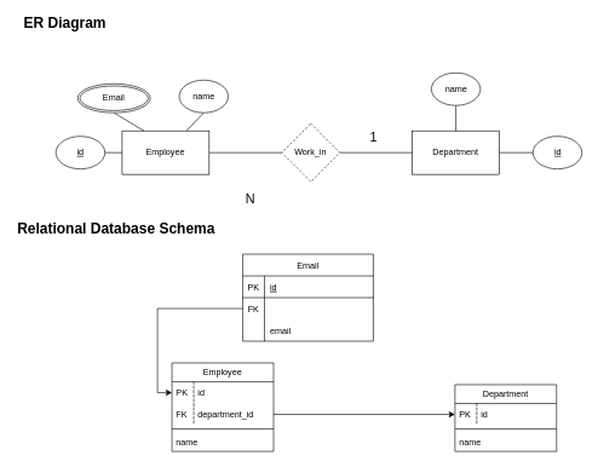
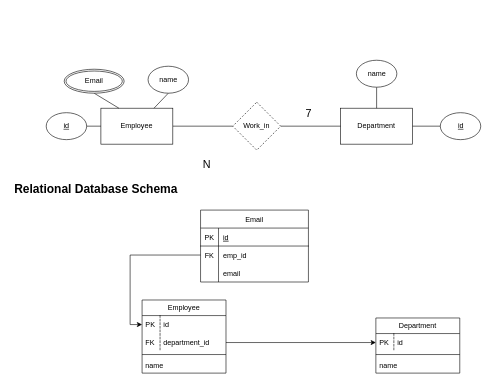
  <mxCell id="0" />
  <mxCell id="1" parent="0" />
  <mxCell id="2" value="Department" style="rounded=0;whiteSpace=wrap;html=1;" parent="1" vertex="1"><mxGeometry x="567.25" y="180" width="120" height="60" as="geometry" /></mxCell>
  <mxCell id="3" style="edgeStyle=orthogonalEdgeStyle;rounded=0;orthogonalLoop=1;jettySize=auto;html=1;exitX=1;exitY=0.5;exitDx=0;exitDy=0;entryX=0;entryY=0.5;entryDx=0;entryDy=0;endArrow=none;endFill=0;" parent="1" source="4" target="6" edge="1"><mxGeometry relative="1" as="geometry" /></mxCell>
  <mxCell id="4" value="Employee" style="rounded=0;whiteSpace=wrap;html=1;" parent="1" vertex="1"><mxGeometry x="167.25" y="180" width="120" height="60" as="geometry" /></mxCell>
  <mxCell id="5" style="edgeStyle=orthogonalEdgeStyle;rounded=0;orthogonalLoop=1;jettySize=auto;html=1;exitX=1;exitY=0.5;exitDx=0;exitDy=0;entryX=0;entryY=0.5;entryDx=0;entryDy=0;endArrow=none;endFill=0;" parent="1" source="6" target="2" edge="1"><mxGeometry relative="1" as="geometry" /></mxCell>
  <mxCell id="6" value="Work_in" style="rhombus;whiteSpace=wrap;html=1;dashed=1;" parent="1" vertex="1"><mxGeometry x="387.25" y="170" width="80" height="80" as="geometry" /></mxCell>
  <mxCell id="7" style="edgeStyle=none;rounded=0;orthogonalLoop=1;jettySize=auto;html=1;exitX=1;exitY=0.5;exitDx=0;exitDy=0;entryX=0;entryY=0.5;entryDx=0;entryDy=0;endArrow=none;endFill=0;" parent="1" source="8" target="4" edge="1"><mxGeometry relative="1" as="geometry" /></mxCell>
  <mxCell id="8" value="id" style="ellipse;whiteSpace=wrap;html=1;fontStyle=4" parent="1" vertex="1"><mxGeometry x="76" y="187.5" width="67.5" height="45" as="geometry" /></mxCell>
  <mxCell id="9" style="rounded=0;orthogonalLoop=1;jettySize=auto;html=1;exitX=0.5;exitY=1;exitDx=0;exitDy=0;endArrow=none;endFill=0;" parent="1" source="10" target="4" edge="1"><mxGeometry relative="1" as="geometry" /></mxCell>
  <mxCell id="10" value="name" style="ellipse;whiteSpace=wrap;html=1;" parent="1" vertex="1"><mxGeometry x="245.95" y="110" width="67.5" height="45" as="geometry" /></mxCell>
  <mxCell id="11" style="edgeStyle=none;rounded=0;orthogonalLoop=1;jettySize=auto;html=1;exitX=0;exitY=0.5;exitDx=0;exitDy=0;entryX=1;entryY=0.5;entryDx=0;entryDy=0;endArrow=none;endFill=0;" parent="1" source="12" target="2" edge="1"><mxGeometry relative="1" as="geometry" /></mxCell>
  <mxCell id="12" value="id" style="ellipse;whiteSpace=wrap;html=1;fontStyle=4" parent="1" vertex="1"><mxGeometry x="733.5" y="187.5" width="67.5" height="45" as="geometry" /></mxCell>
  <mxCell id="13" style="edgeStyle=none;rounded=0;orthogonalLoop=1;jettySize=auto;html=1;exitX=0.5;exitY=1;exitDx=0;exitDy=0;entryX=0.5;entryY=0;entryDx=0;entryDy=0;endArrow=none;endFill=0;" parent="1" source="14" target="2" edge="1"><mxGeometry relative="1" as="geometry" /></mxCell>
  <mxCell id="14" value="name" style="ellipse;whiteSpace=wrap;html=1;" parent="1" vertex="1"><mxGeometry x="593.5" y="100" width="67.5" height="45" as="geometry" /></mxCell>
- <mxCell id="15" value="1" style="text;html=1;strokeColor=none;fillColor=none;align=center;verticalAlign=middle;whiteSpace=wrap;rounded=0;fontSize=18;" parent="1" vertex="1"><mxGeometry x="493.5" y="180" width="40" height="20" as="geometry" /></mxCell>
+ <mxCell id="15" value="7" style="text;html=1;strokeColor=none;fillColor=none;align=center;verticalAlign=middle;whiteSpace=wrap;rounded=0;fontSize=18;" parent="1" vertex="1"><mxGeometry x="493.5" y="180" width="40" height="20" as="geometry" /></mxCell>
  <mxCell id="16" value="N" style="text;html=1;strokeColor=none;fillColor=none;align=center;verticalAlign=middle;whiteSpace=wrap;rounded=0;fontSize=18;" parent="1" vertex="1"><mxGeometry x="323.5" y="265" width="40" height="20" as="geometry" /></mxCell>
  <mxCell id="17" value="Employee" style="swimlane;fontStyle=0;childLayout=stackLayout;horizontal=1;startSize=26;horizontalStack=0;resizeParent=1;resizeParentMax=0;resizeLast=0;collapsible=1;marginBottom=0;shadow=0;strokeColor=#000000;" parent="1" vertex="1"><mxGeometry x="235.95" y="500" width="140" height="122" as="geometry" /></mxCell>
  <mxCell id="18" value="id" style="shape=partialRectangle;fillColor=none;align=left;verticalAlign=middle;strokeColor=none;spacingLeft=34;rotatable=0;points=[[0,0.5],[1,0.5]];portConstraint=eastwest;dropTarget=0;shadow=0;" parent="17" vertex="1"><mxGeometry y="26" width="140" height="30" as="geometry" /></mxCell>
  <mxCell id="19" value="PK" style="shape=partialRectangle;top=0;left=0;bottom=0;fillColor=none;stokeWidth=1;dashed=1;align=left;verticalAlign=middle;spacingLeft=4;spacingRight=4;overflow=hidden;rotatable=0;points=[];portConstraint=eastwest;part=1;" parent="18" vertex="1" connectable="0"><mxGeometry width="30" height="30" as="geometry" /></mxCell>
  <mxCell id="20" value="department_id" style="shape=partialRectangle;fillColor=none;align=left;verticalAlign=middle;strokeColor=none;spacingLeft=34;rotatable=0;points=[[0,0.5],[1,0.5]];portConstraint=eastwest;dropTarget=0;shadow=0;perimeterSpacing=0;" parent="17" vertex="1"><mxGeometry y="56" width="140" height="30" as="geometry" /></mxCell>
  <mxCell id="21" value="FK" style="shape=partialRectangle;top=0;left=0;bottom=0;fillColor=none;stokeWidth=1;dashed=1;align=left;verticalAlign=middle;spacingLeft=4;spacingRight=4;overflow=hidden;rotatable=0;points=[];portConstraint=eastwest;part=1;" parent="20" vertex="1" connectable="0"><mxGeometry width="30" height="30" as="geometry" /></mxCell>
  <mxCell id="22" value="" style="line;strokeWidth=1;rotatable=0;dashed=0;labelPosition=right;align=left;verticalAlign=middle;spacingTop=0;spacingLeft=6;points=[];portConstraint=eastwest;shadow=0;" parent="17" vertex="1"><mxGeometry y="86" width="140" height="10" as="geometry" /></mxCell>
  <mxCell id="23" value="name" style="text;strokeColor=none;fillColor=none;align=left;verticalAlign=top;spacingLeft=4;spacingRight=4;overflow=hidden;rotatable=0;points=[[0,0.5],[1,0.5]];portConstraint=eastwest;" parent="17" vertex="1"><mxGeometry y="96" width="140" height="26" as="geometry" /></mxCell>
  <mxCell id="24" value="Department" style="swimlane;fontStyle=0;childLayout=stackLayout;horizontal=1;startSize=26;horizontalStack=0;resizeParent=1;resizeParentMax=0;resizeLast=0;collapsible=1;marginBottom=0;shadow=0;strokeColor=#000000;" parent="1" vertex="1"><mxGeometry x="626" y="530" width="140" height="92" as="geometry"><mxRectangle x="419.7" y="550" width="100" height="26" as="alternateBounds" /></mxGeometry></mxCell>
  <mxCell id="25" value="id" style="shape=partialRectangle;fillColor=none;align=left;verticalAlign=middle;strokeColor=none;spacingLeft=34;rotatable=0;points=[[0,0.5],[1,0.5]];portConstraint=eastwest;dropTarget=0;shadow=0;" parent="24" vertex="1"><mxGeometry y="26" width="140" height="30" as="geometry" /></mxCell>
  <mxCell id="26" value="PK" style="shape=partialRectangle;top=0;left=0;bottom=0;fillColor=none;stokeWidth=1;dashed=1;align=left;verticalAlign=middle;spacingLeft=4;spacingRight=4;overflow=hidden;rotatable=0;points=[];portConstraint=eastwest;part=1;" parent="25" vertex="1" connectable="0"><mxGeometry width="30" height="30" as="geometry" /></mxCell>
  <mxCell id="27" value="" style="line;strokeWidth=1;rotatable=0;dashed=0;labelPosition=right;align=left;verticalAlign=middle;spacingTop=0;spacingLeft=6;points=[];portConstraint=eastwest;shadow=0;" parent="24" vertex="1"><mxGeometry y="56" width="140" height="10" as="geometry" /></mxCell>
  <mxCell id="28" value="name" style="text;strokeColor=none;fillColor=none;align=left;verticalAlign=top;spacingLeft=4;spacingRight=4;overflow=hidden;rotatable=0;points=[[0,0.5],[1,0.5]];portConstraint=eastwest;" parent="24" vertex="1"><mxGeometry y="66" width="140" height="26" as="geometry" /></mxCell>
  <mxCell id="29" style="edgeStyle=orthogonalEdgeStyle;rounded=0;orthogonalLoop=1;jettySize=auto;html=1;exitX=1;exitY=0.5;exitDx=0;exitDy=0;entryX=0;entryY=0.5;entryDx=0;entryDy=0;endArrow=classic;endFill=1;" parent="1" source="20" target="25" edge="1"><mxGeometry relative="1" as="geometry"><mxPoint x="435.7" y="599" as="targetPoint" /></mxGeometry></mxCell>
  <mxCell id="30" value="Email" style="shape=table;startSize=30;container=1;collapsible=1;childLayout=tableLayout;fixedRows=1;rowLines=0;fontStyle=0;align=center;resizeLast=1;shadow=0;strokeColor=#000000;" parent="1" vertex="1"><mxGeometry x="333.5" y="350" width="180" height="120" as="geometry" /></mxCell>
  <mxCell id="31" value="" style="shape=partialRectangle;collapsible=0;dropTarget=0;pointerEvents=0;fillColor=none;top=0;left=0;bottom=1;right=0;points=[[0,0.5],[1,0.5]];portConstraint=eastwest;" parent="30" vertex="1"><mxGeometry y="30" width="180" height="30" as="geometry" /></mxCell>
  <mxCell id="32" value="PK" style="shape=partialRectangle;connectable=0;fillColor=none;top=0;left=0;bottom=0;right=0;fontStyle=0;overflow=hidden;" parent="31" vertex="1"><mxGeometry width="30" height="30" as="geometry"><mxRectangle width="30" height="30" as="alternateBounds" /></mxGeometry></mxCell>
  <mxCell id="33" value="id" style="shape=partialRectangle;connectable=0;fillColor=none;top=0;left=0;bottom=0;right=0;align=left;spacingLeft=6;fontStyle=4;overflow=hidden;" parent="31" vertex="1"><mxGeometry x="30" width="150" height="30" as="geometry"><mxRectangle width="150" height="30" as="alternateBounds" /></mxGeometry></mxCell>
  <mxCell id="34" value="" style="shape=partialRectangle;collapsible=0;dropTarget=0;pointerEvents=0;fillColor=none;top=0;left=0;bottom=0;right=0;points=[[0,0.5],[1,0.5]];portConstraint=eastwest;" parent="30" vertex="1"><mxGeometry y="60" width="180" height="30" as="geometry" /></mxCell>
  <mxCell id="35" value="FK" style="shape=partialRectangle;connectable=0;fillColor=none;top=0;left=0;bottom=0;right=0;editable=1;overflow=hidden;" parent="34" vertex="1"><mxGeometry width="30" height="30" as="geometry"><mxRectangle width="30" height="30" as="alternateBounds" /></mxGeometry></mxCell>
+ <mxCell id="36" value="emp_id" style="shape=partialRectangle;connectable=0;fillColor=none;top=0;left=0;bottom=0;right=0;align=left;spacingLeft=6;overflow=hidden;" parent="34" vertex="1"><mxGeometry x="30" width="150" height="30" as="geometry"><mxRectangle width="150" height="30" as="alternateBounds" /></mxGeometry></mxCell>
  <mxCell id="37" value="" style="shape=partialRectangle;collapsible=0;dropTarget=0;pointerEvents=0;fillColor=none;top=0;left=0;bottom=0;right=0;points=[[0,0.5],[1,0.5]];portConstraint=eastwest;" parent="30" vertex="1"><mxGeometry y="90" width="180" height="30" as="geometry" /></mxCell>
  <mxCell id="38" value="" style="shape=partialRectangle;connectable=0;fillColor=none;top=0;left=0;bottom=0;right=0;editable=1;overflow=hidden;" parent="37" vertex="1"><mxGeometry width="30" height="30" as="geometry"><mxRectangle width="30" height="30" as="alternateBounds" /></mxGeometry></mxCell>
  <mxCell id="39" value="email" style="shape=partialRectangle;connectable=0;fillColor=none;top=0;left=0;bottom=0;right=0;align=left;spacingLeft=6;overflow=hidden;" parent="37" vertex="1"><mxGeometry x="30" width="150" height="30" as="geometry"><mxRectangle width="150" height="30" as="alternateBounds" /></mxGeometry></mxCell>
  <mxCell id="40" style="edgeStyle=orthogonalEdgeStyle;rounded=0;orthogonalLoop=1;jettySize=auto;html=1;exitX=0;exitY=0.5;exitDx=0;exitDy=0;entryX=0;entryY=0.5;entryDx=0;entryDy=0;endArrow=classic;endFill=1;" parent="1" source="34" target="18" edge="1"><mxGeometry relative="1" as="geometry" /></mxCell>
  <mxCell id="41" style="edgeStyle=none;rounded=0;orthogonalLoop=1;jettySize=auto;html=1;exitX=0.5;exitY=1;exitDx=0;exitDy=0;entryX=0.25;entryY=0;entryDx=0;entryDy=0;endArrow=none;endFill=0;" parent="1" source="42" target="4" edge="1"><mxGeometry relative="1" as="geometry" /></mxCell>
  <mxCell id="42" value="Email" style="ellipse;shape=doubleEllipse;margin=3;whiteSpace=wrap;html=1;align=center;shadow=0;strokeColor=#000000;" parent="1" vertex="1"><mxGeometry x="106" y="115" width="100" height="40" as="geometry" /></mxCell>
- <mxCell id="43" value="ER Diagram" style="text;html=1;strokeColor=none;fillColor=none;align=left;verticalAlign=middle;whiteSpace=wrap;rounded=0;shadow=0;fontSize=20;fontStyle=1" parent="1" vertex="1"><mxGeometry x="29.75" y="20" width="160" height="20" as="geometry" /></mxCell>
  <mxCell id="44" value="Relational Database Schema" style="text;html=1;strokeColor=none;fillColor=none;align=left;verticalAlign=middle;whiteSpace=wrap;rounded=0;shadow=0;fontSize=20;fontStyle=1" parent="1" vertex="1"><mxGeometry x="20.95" y="303.5" width="287.5" height="20" as="geometry" /></mxCell>
